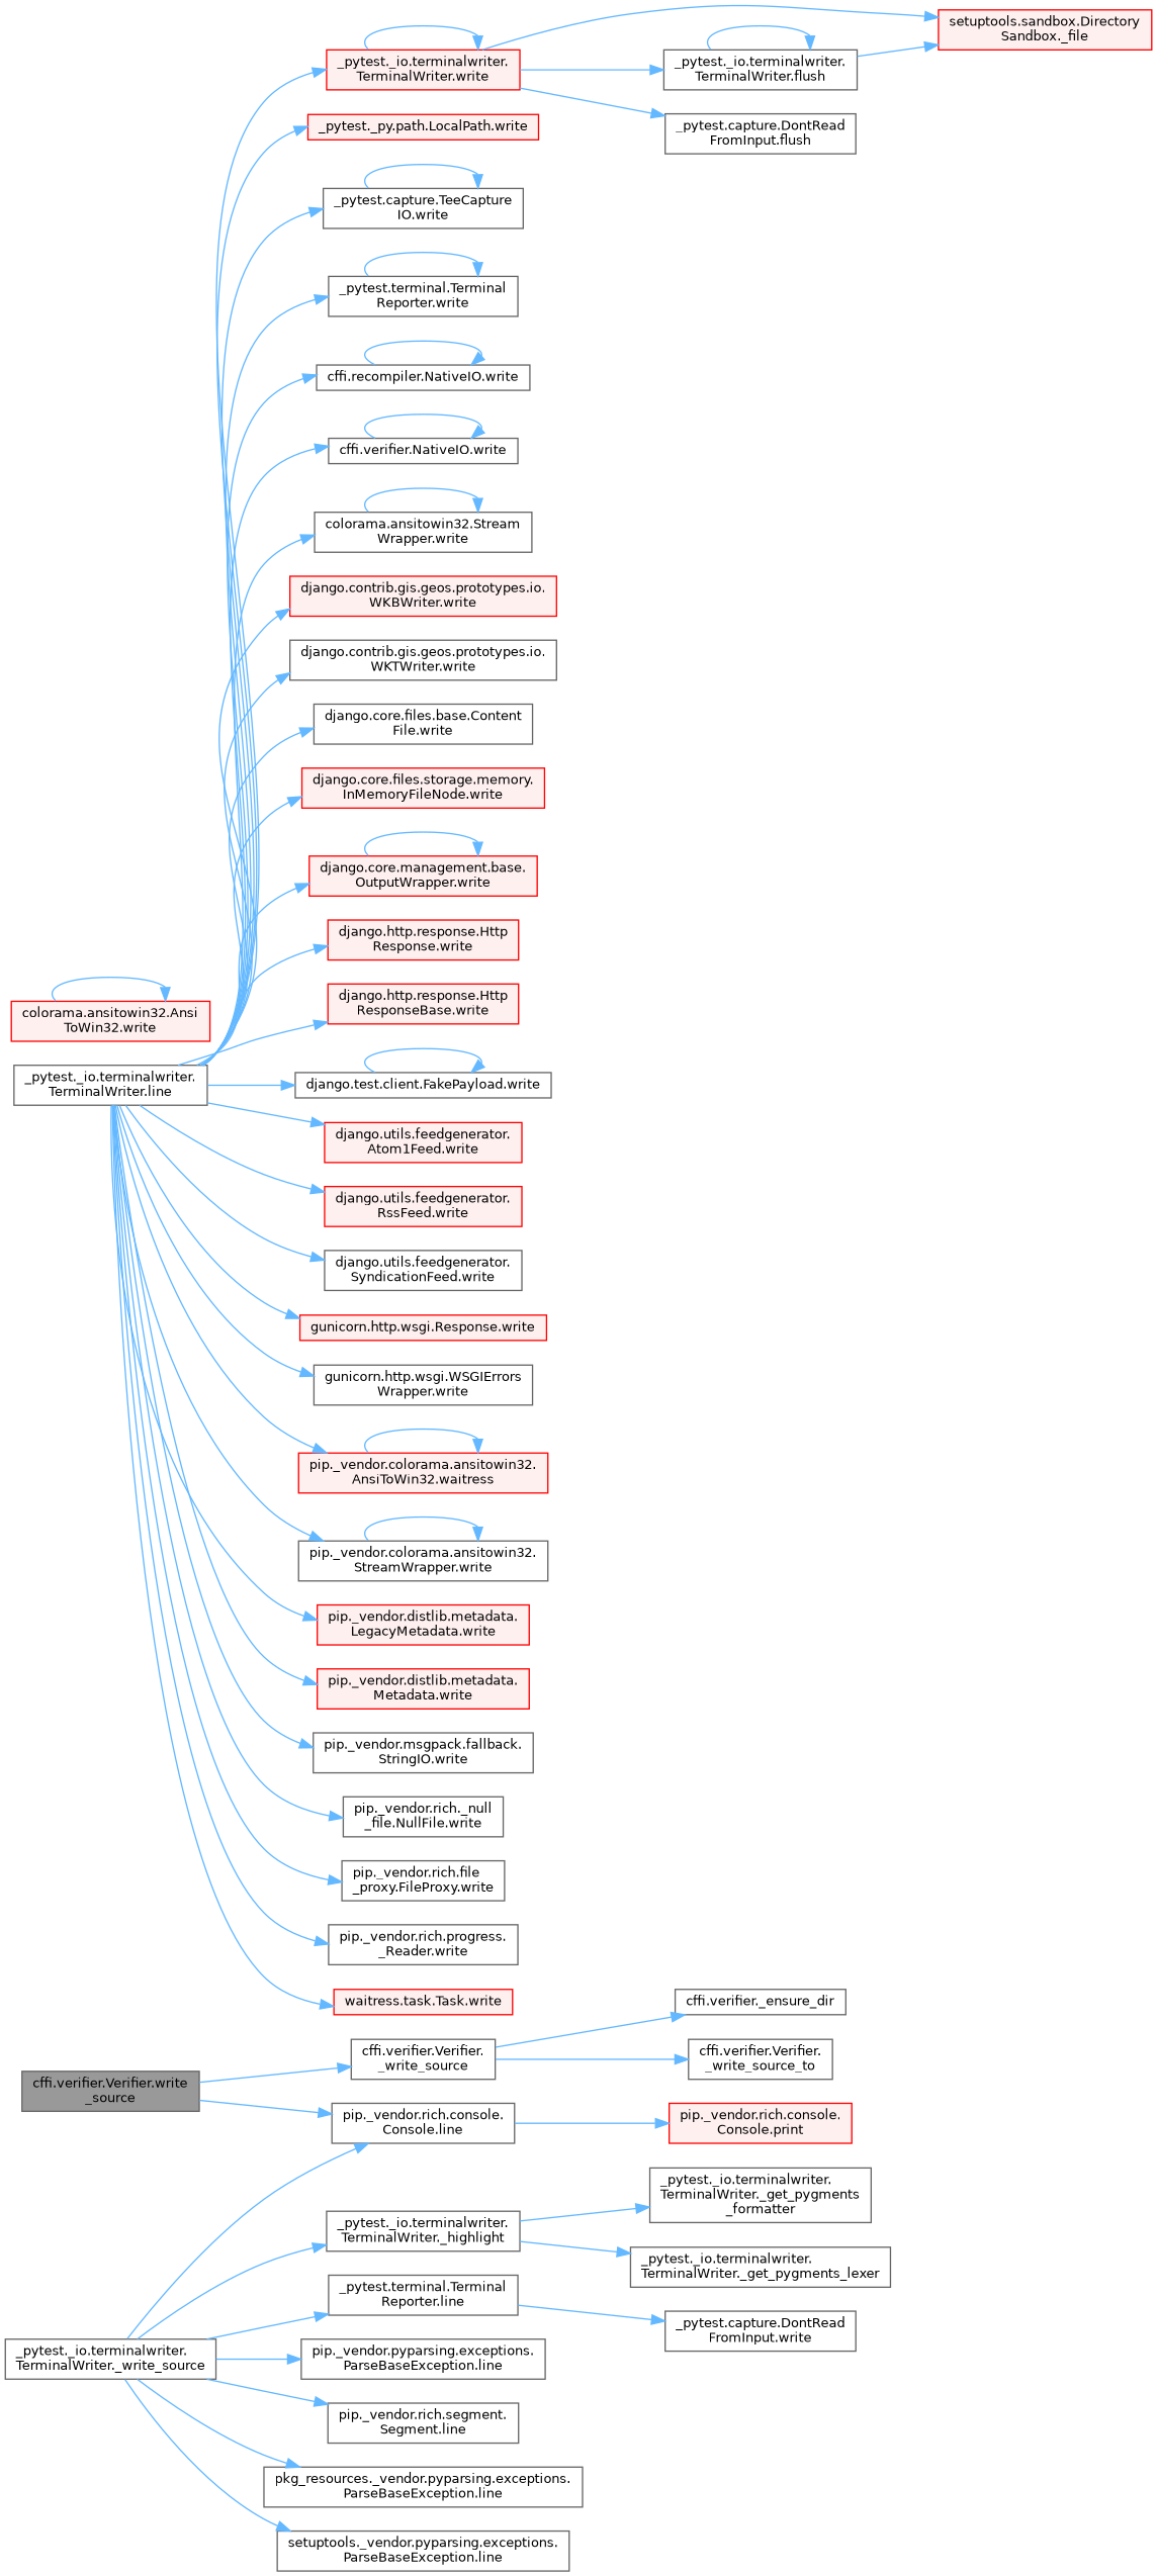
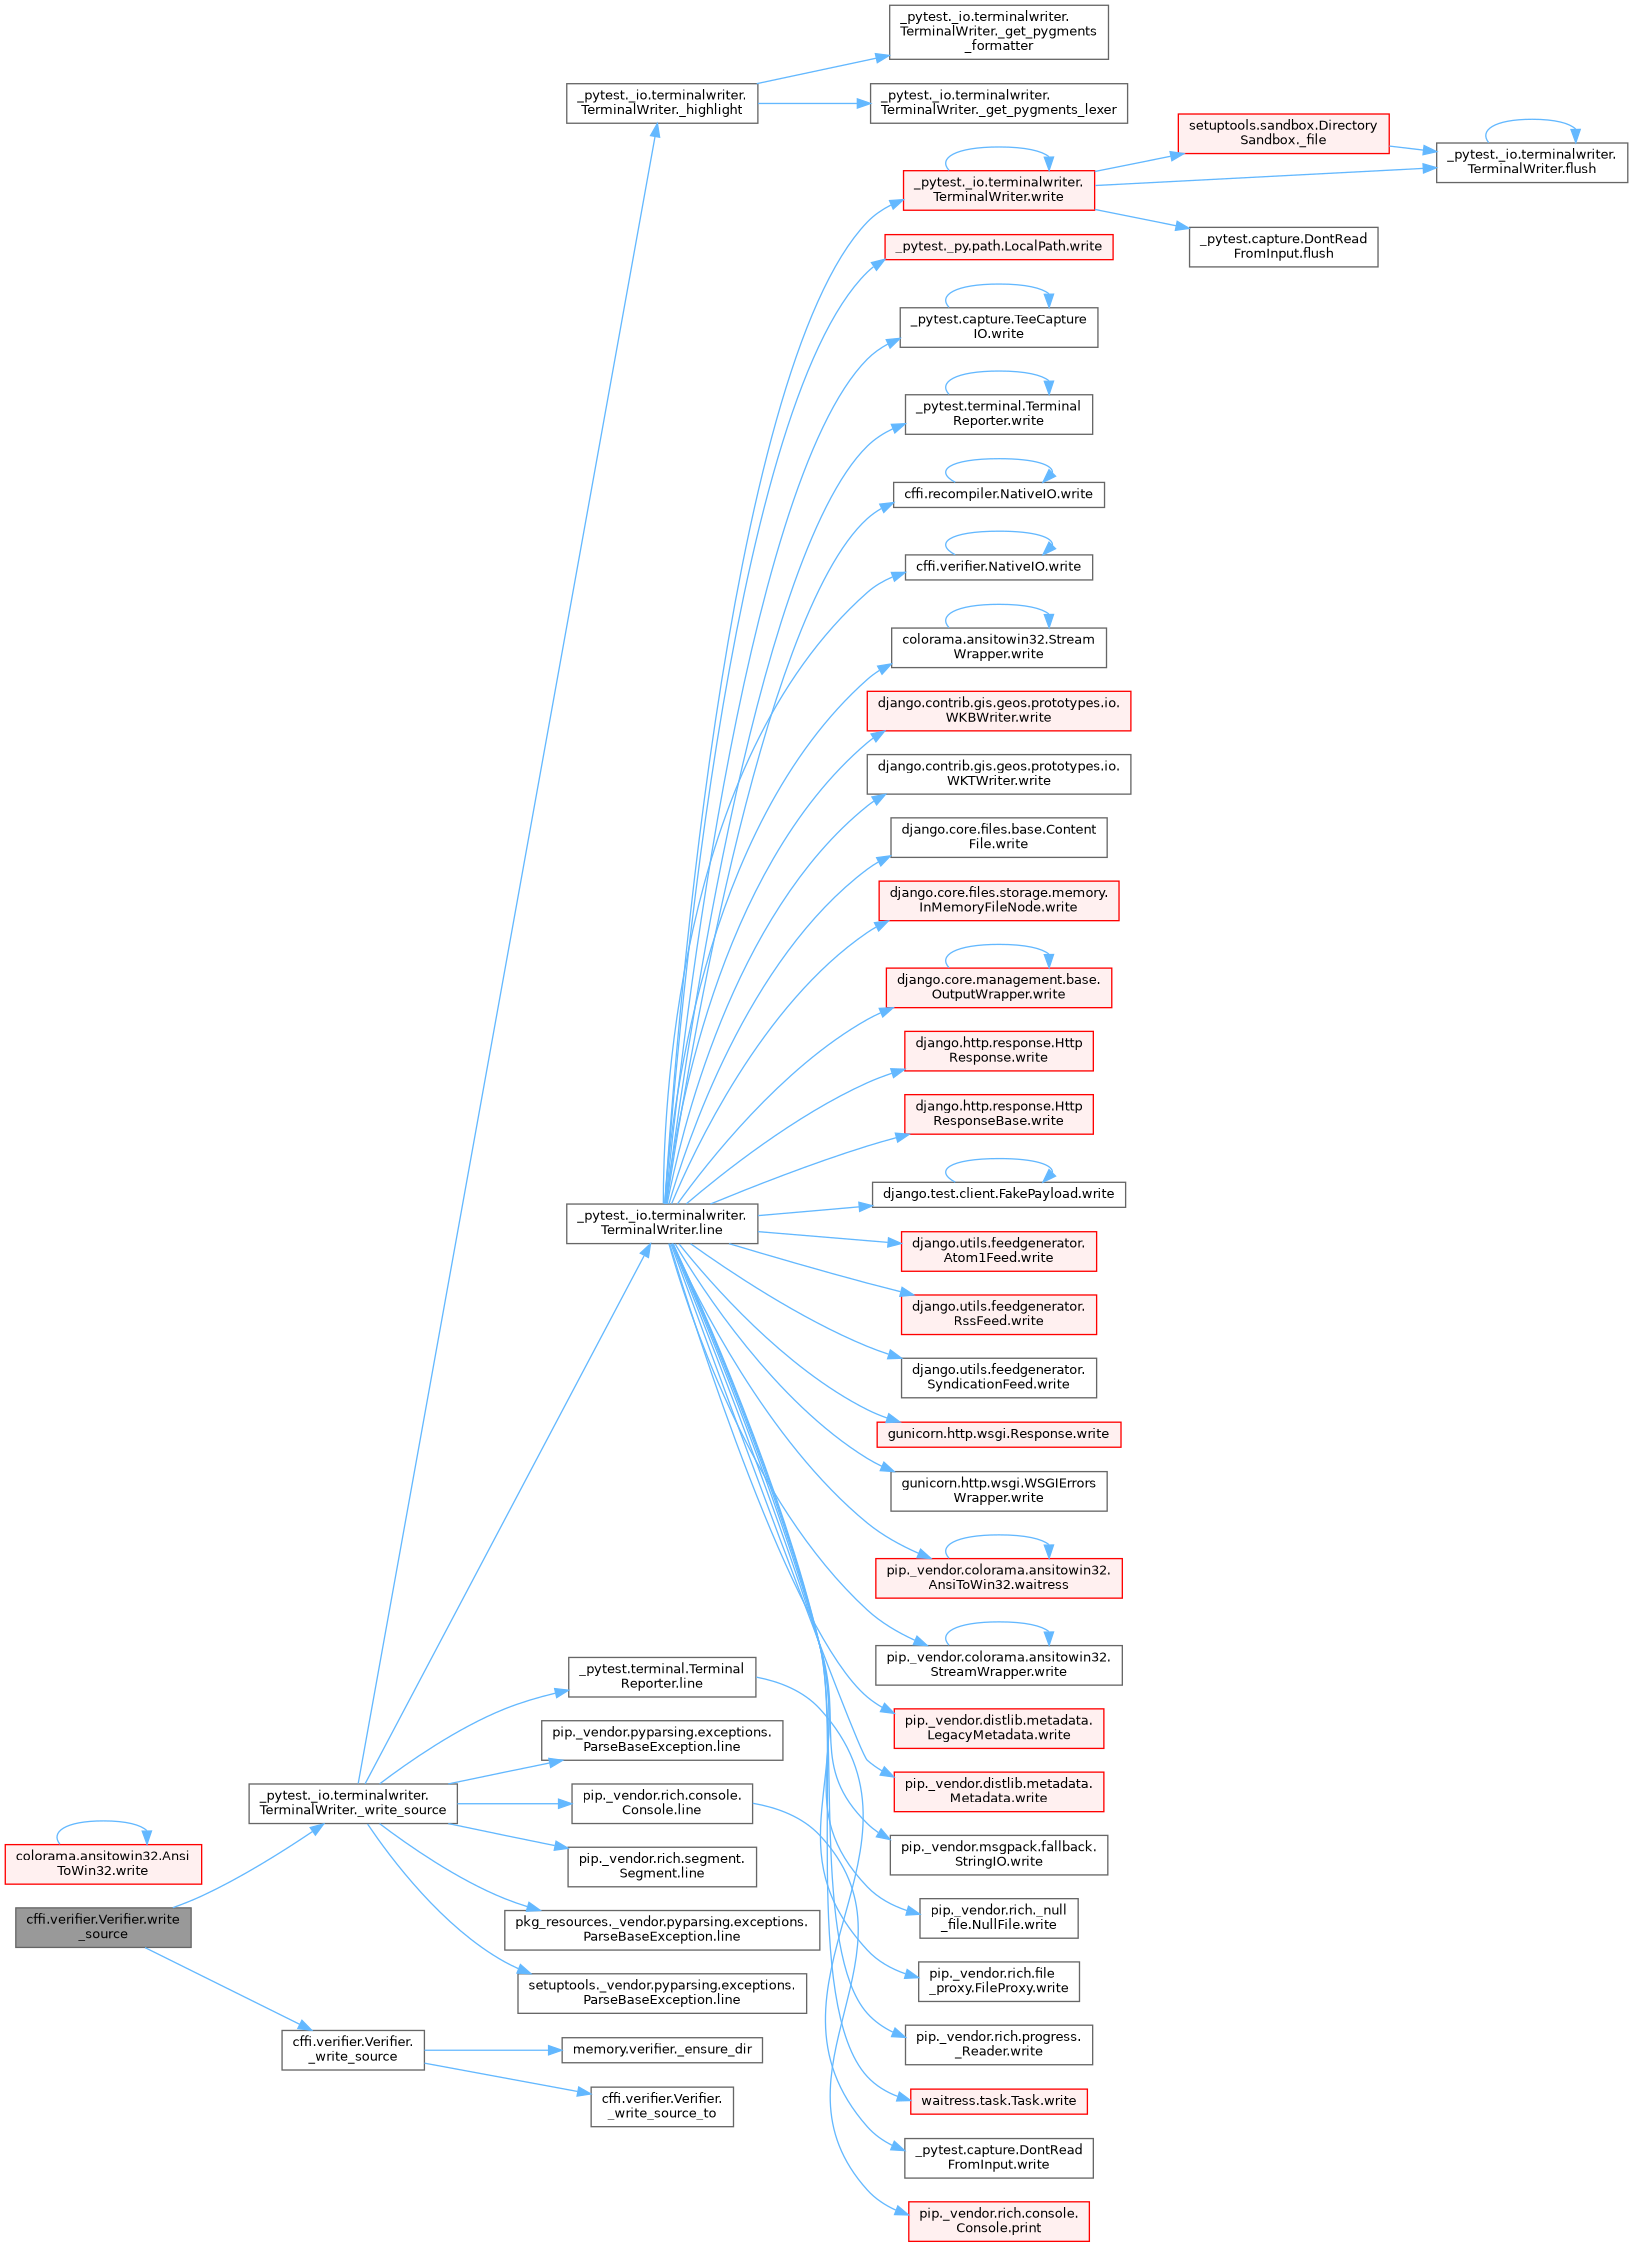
  digraph {
    rankdir=LR
    node [color=grey40 fillcolor=white fontname=Helvetica fontsize=10 shape=box style=filled]
    edge [color=steelblue1 fontname=Helvetica fontsize=10 labelfontname=Helvetica labelfontsize=10 style=solid]
    n1 [color=gray40 fillcolor=grey60 fontcolor=black height=0.2 label="cffi.verifier.Verifier.write\l_source" width=0.4]
    n2 [height=0.2 label="_pytest._io.terminalwriter.\lTerminalWriter._write_source" width=0.4]
    n3 [height=0.2 label="cffi.verifier.Verifier.\l_write_source" width=0.4]
    n4 [height=0.2 label="_pytest._io.terminalwriter.\lTerminalWriter._highlight" width=0.4]
    n5 [height=0.2 label="_pytest._io.terminalwriter.\lTerminalWriter.line" width=0.4]
    n6 [height=0.2 label="_pytest.terminal.Terminal\lReporter.line" width=0.4]
    n7 [height=0.2 label="pip._vendor.pyparsing.exceptions.\lParseBaseException.line" width=0.4]
    n8 [height=0.2 label="pip._vendor.rich.console.\lConsole.line" width=0.4]
    n9 [height=0.2 label="pip._vendor.rich.segment.\lSegment.line" width=0.4]
    n10 [height=0.2 label="pkg_resources._vendor.pyparsing.exceptions.\lParseBaseException.line" width=0.4]
    n11 [height=0.2 label="setuptools._vendor.pyparsing.exceptions.\lParseBaseException.line" width=0.4]
-   n12 [height=0.2 label="cffi.verifier._ensure_dir" width=0.4]
+   n12 [height=0.2 label="memory.verifier._ensure_dir" width=0.4]
    n13 [height=0.2 label="cffi.verifier.Verifier.\l_write_source_to" width=0.4]
    n14 [height=0.2 label="_pytest._io.terminalwriter.\lTerminalWriter._get_pygments\l_formatter" width=0.4]
    n15 [height=0.2 label="_pytest._io.terminalwriter.\lTerminalWriter._get_pygments_lexer" width=0.4]
    n16 [color=red fillcolor="#FFF0F0" height=0.2 label="_pytest._io.terminalwriter.\lTerminalWriter.write" width=0.4]
    n17 [color=red fillcolor="#FFF0F0" height=0.2 label="_pytest._py.path.LocalPath.write" width=0.4]
    n18 [height=0.2 label="_pytest.capture.TeeCapture\lIO.write" width=0.4]
    n19 [height=0.2 label="_pytest.terminal.Terminal\lReporter.write" width=0.4]
    n20 [height=0.2 label="cffi.recompiler.NativeIO.write" width=0.4]
    n21 [height=0.2 label="cffi.verifier.NativeIO.write" width=0.4]
    n22 [height=0.2 label="colorama.ansitowin32.Stream\lWrapper.write" width=0.4]
    n23 [color=red fillcolor="#FFF0F0" height=0.2 label="django.contrib.gis.geos.prototypes.io.\lWKBWriter.write" width=0.4]
    n24 [height=0.2 label="django.contrib.gis.geos.prototypes.io.\lWKTWriter.write" width=0.4]
    n25 [height=0.2 label="django.core.files.base.Content\lFile.write" width=0.4]
    n26 [color=red fillcolor="#FFF0F0" height=0.2 label="django.core.files.storage.memory.\lInMemoryFileNode.write" width=0.4]
    n27 [color=red fillcolor="#FFF0F0" height=0.2 label="django.core.management.base.\lOutputWrapper.write" width=0.4]
    n28 [color=red fillcolor="#FFF0F0" height=0.2 label="django.http.response.Http\lResponse.write" width=0.4]
    n29 [color=red fillcolor="#FFF0F0" height=0.2 label="django.http.response.Http\lResponseBase.write" width=0.4]
    n30 [height=0.2 label="django.test.client.FakePayload.write" width=0.4]
    n31 [color=red fillcolor="#FFF0F0" height=0.2 label="django.utils.feedgenerator.\lAtom1Feed.write" width=0.4]
    n32 [color=red fillcolor="#FFF0F0" height=0.2 label="django.utils.feedgenerator.\lRssFeed.write" width=0.4]
    n33 [height=0.2 label="django.utils.feedgenerator.\lSyndicationFeed.write" width=0.4]
    n34 [color=red fillcolor="#FFF0F0" height=0.2 label="gunicorn.http.wsgi.Response.write" width=0.4]
    n35 [height=0.2 label="gunicorn.http.wsgi.WSGIErrors\lWrapper.write" width=0.4]
    n36 [color=red fillcolor="#FFF0F0" height=0.2 label="pip._vendor.colorama.ansitowin32.\lAnsiToWin32.waitress" width=0.4]
    n37 [height=0.2 label="pip._vendor.colorama.ansitowin32.\lStreamWrapper.write" width=0.4]
    n38 [color=red fillcolor="#FFF0F0" height=0.2 label="pip._vendor.distlib.metadata.\lLegacyMetadata.write" width=0.4]
    n39 [color=red fillcolor="#FFF0F0" height=0.2 label="pip._vendor.distlib.metadata.\lMetadata.write" width=0.4]
    n40 [height=0.2 label="pip._vendor.msgpack.fallback.\lStringIO.write" width=0.4]
    n41 [height=0.2 label="pip._vendor.rich._null\l_file.NullFile.write" width=0.4]
    n42 [height=0.2 label="pip._vendor.rich.file\l_proxy.FileProxy.write" width=0.4]
    n43 [height=0.2 label="pip._vendor.rich.progress.\l_Reader.write" width=0.4]
    n44 [color=red fillcolor="#FFF0F0" height=0.2 label="waitress.task.Task.write" width=0.4]
    n45 [height=0.2 label="_pytest.capture.DontRead\lFromInput.write" width=0.4]
    n46 [color=red fillcolor="#FFF0F0" height=0.2 label="pip._vendor.rich.console.\lConsole.print" width=0.4]
    n47 [color=red fillcolor="#FFF0F0" height=0.2 label="setuptools.sandbox.Directory\lSandbox._file" width=0.4]
    n48 [height=0.2 label="_pytest._io.terminalwriter.\lTerminalWriter.flush" width=0.4]
    n49 [height=0.2 label="_pytest.capture.DontRead\lFromInput.flush" width=0.4]
    n50 [color=red fillcolor="#FFF0F0" height=0.2 label="colorama.ansitowin32.Ansi\lToWin32.write" width=0.4]
-   n1 -> n8
+   n1 -> n2
    n1 -> n3
    n2 -> n4
+   n2 -> n5
    n2 -> n6
    n2 -> n7
    n2 -> n8
    n2 -> n9
    n2 -> n10
    n2 -> n11
    n3 -> n12
    n3 -> n13
    n4 -> n14
    n4 -> n15
    n5 -> n16
    n5 -> n17
    n5 -> n18
    n5 -> n19
    n5 -> n20
    n5 -> n21
    n5 -> n22
    n5 -> n23
    n5 -> n24
    n5 -> n25
    n5 -> n26
    n5 -> n27
    n5 -> n28
    n5 -> n29
    n5 -> n30
    n5 -> n31
    n5 -> n32
    n5 -> n33
    n5 -> n34
    n5 -> n35
    n5 -> n36
    n5 -> n37
    n5 -> n38
    n5 -> n39
    n5 -> n40
    n5 -> n41
    n5 -> n42
    n5 -> n43
    n5 -> n44
    n6 -> n45
    n8 -> n46
    n16 -> n16
    n16 -> n47
    n16 -> n48
    n16 -> n49
    n18 -> n18
    n19 -> n19
    n20 -> n20
    n21 -> n21
    n22 -> n22
    n27 -> n27
    n30 -> n30
    n36 -> n36
    n37 -> n37
-   n48 -> n47
+   n47 -> n48
    n48 -> n48
    n50 -> n50
  }
